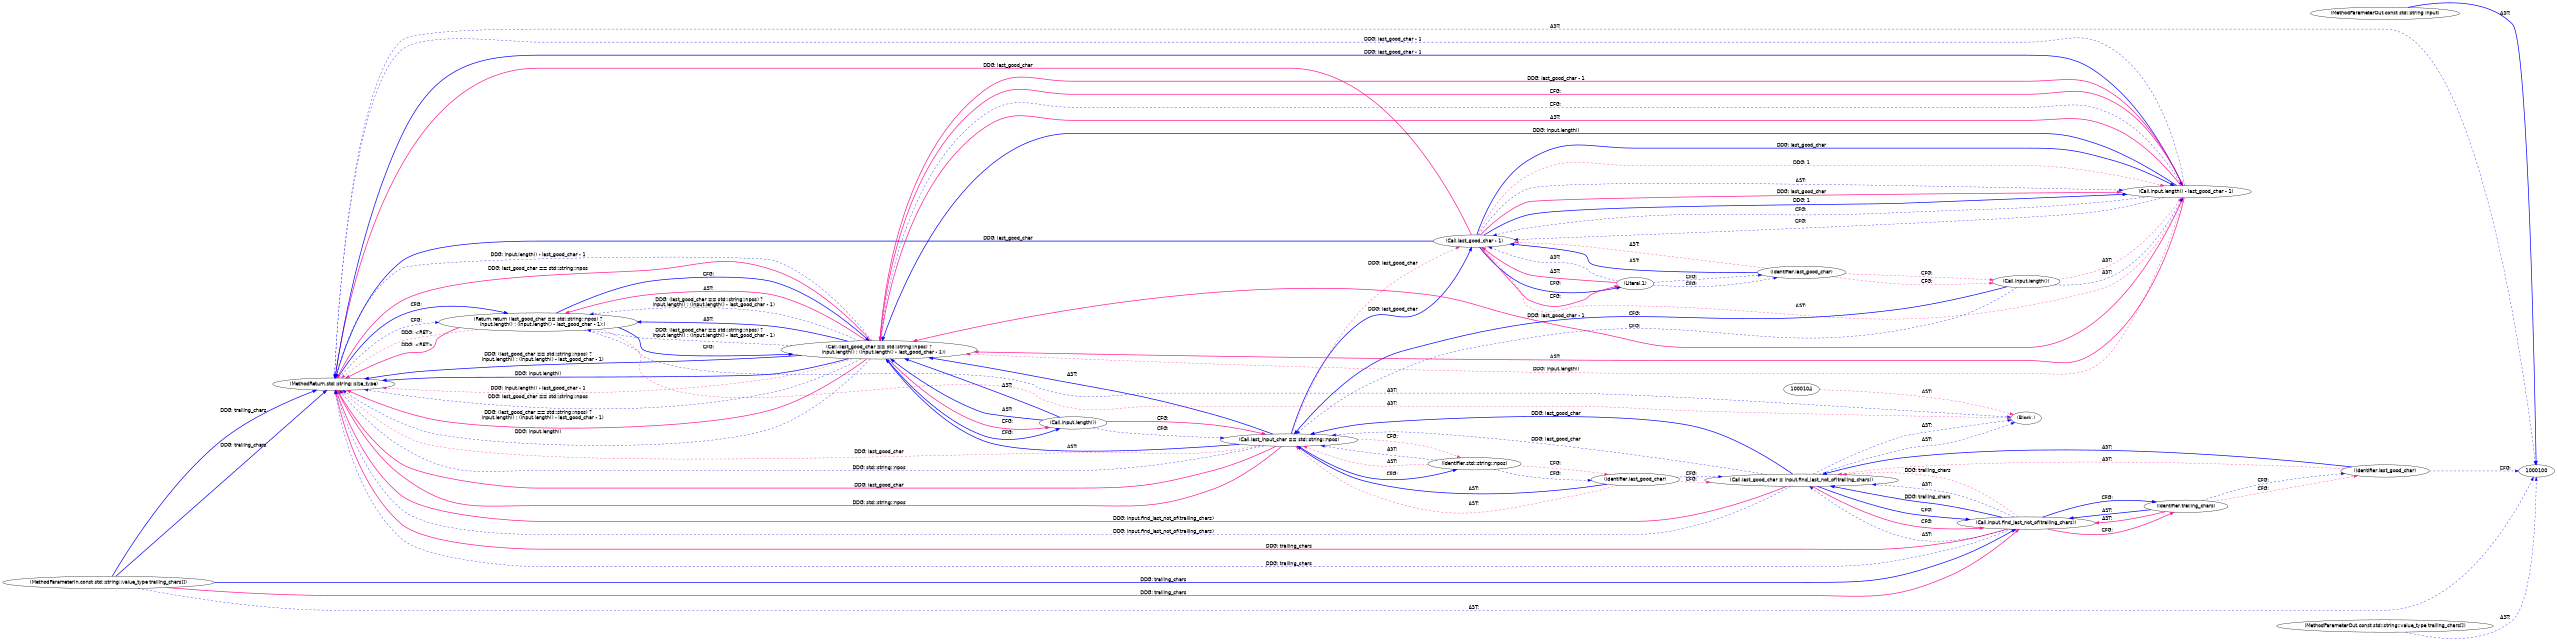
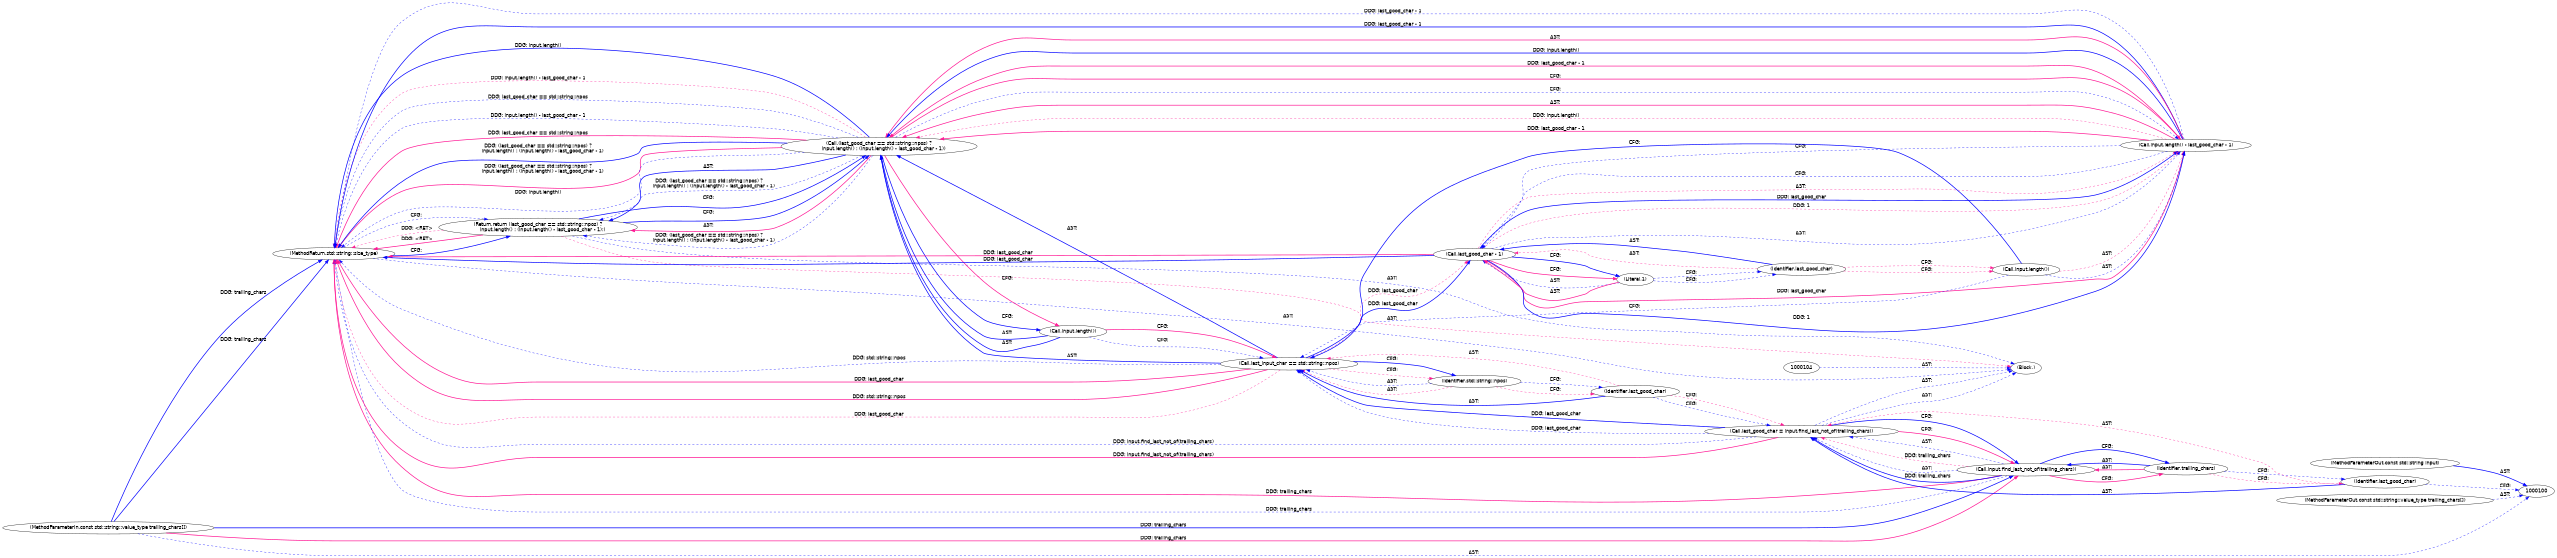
  digraph {
    fontname="DejaVu Sans"
    rankdir=LR
    node [fontname="DejaVu Sans"]
    edge [color=blue fontname="DejaVu Sans" style=bold]
    n1 [label="(MethodReturn,std::string::size_type)"]
    n2 [label="(Return,return (last_good_char == std::string::npos) ?\n      input.length() : (input.length() - last_good_char - 1);)"]
    1000100
    n4 [label="(Block,)"]
    n5 [label="(Call,(last_good_char == std::string::npos) ?\n      input.length() : (input.length() - last_good_char - 1))"]
    n6 [label="(MethodParameterOut,const std::string input)"]
    n7 [label="(MethodParameterIn,const std::string::value_type trailing_chars[])"]
    n8 [label="(Call,input.find_last_not_of(trailing_chars))"]
    n9 [label="(Call,last_good_char = input.find_last_not_of(trailing_chars))"]
    n10 [label="(Identifier,trailing_chars)"]
    n11 [label="(MethodParameterOut,const std::string::value_type trailing_chars[])"]
    n12 [label="(Call,last_input_char == std::string::npos)"]
    n13 [label="(Identifier,std::string::npos)"]
    n14 [label="(Call,last_good_char - 1)"]
    n15 [label="(Identifier,last_good_char)"]
    n16 [label="(Call,input.length() - last_good_char - 1)"]
    n17 [label="(Call,input.length())"]
    n18 [label="(Identifier,last_good_char)"]
    n19 [label="(Literal,1)"]
    n20 [label="(Call,input.length())"]
    n21 [label="(Identifier,last_good_char)"]
    1000104
    n1 -> n2 [label="CFG: "]
    n1 -> n2 [label="CFG: " style=dashed]
-   n1 -> 1000100 [label="AST: " style=dashed]
+   n1 -> n4 [label="AST: " style=dashed]
    n2 -> n1 [color=deeppink label="DDG: <RET>" style=dashed]
    n2 -> n1 [color=deeppink label="DDG: <RET>"]
    n2 -> n4 [label="AST: " style=dashed]
    n2 -> n4 [color=deeppink label="AST: " style=dashed]
    n2 -> n5 [label="CFG: "]
    n2 -> n5 [label="CFG: "]
    n5 -> n1 [label="DDG: input.length()"]
    n5 -> n1 [color=deeppink label="DDG: input.length() - last_good_char - 1" style=dashed]
    n5 -> n1 [label="DDG: last_good_char == std::string::npos" style=dashed]
    n5 -> n1 [color=deeppink label="DDG: (last_good_char == std::string::npos) ?\n      input.length() : (input.length() - last_good_char - 1)"]
    n5 -> n1 [label="DDG: input.length()" style=dashed]
    n5 -> n1 [label="DDG: input.length() - last_good_char - 1" style=dashed]
    n5 -> n1 [color=deeppink label="DDG: last_good_char == std::string::npos"]
    n5 -> n1 [label="DDG: (last_good_char == std::string::npos) ?\n      input.length() : (input.length() - last_good_char - 1)"]
    n5 -> n2 [color=deeppink label="AST: "]
    n5 -> n2 [label="DDG: (last_good_char == std::string::npos) ?\n      input.length() : (input.length() - last_good_char - 1)" style=dashed]
    n5 -> n2 [label="AST: "]
    n5 -> n2 [label="DDG: (last_good_char == std::string::npos) ?\n      input.length() : (input.length() - last_good_char - 1)" style=dashed]
    n5 -> n16 [color=deeppink label="CFG: "]
    n5 -> n16 [label="CFG: " style=dashed]
    n5 -> n17 [color=deeppink label="CFG: "]
    n5 -> n17 [label="CFG: "]
    n6 -> 1000100 [label="AST: "]
    n7 -> n1 [label="DDG: trailing_chars"]
    n7 -> n1 [label="DDG: trailing_chars"]
    n7 -> 1000100 [label="AST: " style=dashed]
    n7 -> n8 [label="DDG: trailing_chars"]
    n7 -> n8 [color=deeppink label="DDG: trailing_chars"]
    n8 -> n1 [color=deeppink label="DDG: trailing_chars"]
    n8 -> n1 [label="DDG: trailing_chars" style=dashed]
    n8 -> n9 [label="AST: " style=dashed]
    n8 -> n9 [color=deeppink label="DDG: trailing_chars" style=dashed]
    n8 -> n9 [label="AST: " style=dashed]
    n8 -> n9 [label="DDG: trailing_chars"]
    n8 -> n10 [color=deeppink label="CFG: "]
    n8 -> n10 [label="CFG: "]
    n9 -> n1 [color=deeppink label="DDG: input.find_last_not_of(trailing_chars)"]
    n9 -> n1 [label="DDG: input.find_last_not_of(trailing_chars)" style=dashed]
    n9 -> n4 [label="AST: " style=dashed]
    n9 -> n4 [label="AST: " style=dashed]
    n9 -> n8 [color=deeppink label="CFG: "]
    n9 -> n8 [label="CFG: "]
    n9 -> n12 [label="DDG: last_good_char"]
    n9 -> n12 [label="DDG: last_good_char" style=dashed]
    n10 -> n8 [label="AST: "]
    n10 -> n8 [color=deeppink label="AST: "]
    n10 -> n15 [color=deeppink label="CFG: " style=dashed]
    n10 -> n15 [label="CFG: " style=dashed]
    n11 -> 1000100 [label="AST: " style=dashed]
    n12 -> n1 [color=deeppink label="DDG: last_good_char" style=dashed]
    n12 -> n1 [label="DDG: std::string::npos" style=dashed]
    n12 -> n1 [color=deeppink label="DDG: last_good_char"]
    n12 -> n1 [color=deeppink label="DDG: std::string::npos"]
    n12 -> n5 [label="AST: "]
    n12 -> n5 [label="AST: "]
    n12 -> n13 [label="CFG: "]
    n12 -> n13 [color=deeppink label="CFG: " style=dashed]
    n12 -> n14 [label="DDG: last_good_char"]
    n12 -> n14 [color=deeppink label="DDG: last_good_char" style=dashed]
    n13 -> n12 [label="AST: " style=dashed]
    n13 -> n12 [color=deeppink label="AST: " style=dashed]
    n13 -> n18 [label="CFG: " style=dashed]
    n13 -> n18 [color=deeppink label="CFG: " style=dashed]
    n14 -> n1 [color=deeppink label="DDG: last_good_char"]
    n14 -> n1 [label="DDG: last_good_char"]
    n14 -> n16 [color=deeppink label="AST: " style=dashed]
    n14 -> n16 [label="DDG: last_good_char"]
    n14 -> n16 [color=deeppink label="DDG: 1" style=dashed]
    n14 -> n16 [label="AST: " style=dashed]
    n14 -> n16 [color=deeppink label="DDG: last_good_char"]
    n14 -> n16 [label="DDG: 1"]
    n14 -> n19 [label="CFG: "]
    n14 -> n19 [color=deeppink label="CFG: "]
    n15 -> 1000100 [label="CFG: " style=dashed]
    n15 -> n9 [label="AST: "]
    n15 -> n9 [color=deeppink label="AST: " style=dashed]
    n16 -> n1 [label="DDG: last_good_char - 1" style=dashed]
    n16 -> n1 [label="DDG: last_good_char - 1"]
    n16 -> n5 [color=deeppink label="AST: "]
    n16 -> n5 [label="DDG: input.length()"]
    n16 -> n5 [color=deeppink label="DDG: last_good_char - 1"]
    n16 -> n5 [color=deeppink label="AST: "]
    n16 -> n5 [color=deeppink label="DDG: input.length()" style=dashed]
    n16 -> n5 [color=deeppink label="DDG: last_good_char - 1"]
    n16 -> n14 [label="CFG: " style=dashed]
    n16 -> n14 [label="CFG: " style=dashed]
    n17 -> n5 [label="AST: "]
    n17 -> n5 [label="AST: "]
    n17 -> n12 [color=deeppink label="CFG: "]
    n17 -> n12 [label="CFG: " style=dashed]
    n18 -> n9 [color=deeppink label="CFG: " style=dashed]
    n18 -> n9 [label="CFG: " style=dashed]
    n18 -> n12 [label="AST: "]
    n18 -> n12 [color=deeppink label="AST: " style=dashed]
    n19 -> n14 [label="AST: " style=dashed]
    n19 -> n14 [color=deeppink label="AST: "]
    n19 -> n21 [label="CFG: " style=dashed]
    n19 -> n21 [label="CFG: " style=dashed]
    n20 -> n12 [label="CFG: " style=dashed]
    n20 -> n12 [label="CFG: "]
    n20 -> n16 [color=deeppink label="AST: " style=dashed]
    n20 -> n16 [label="AST: " style=dashed]
    n21 -> n14 [color=deeppink label="AST: " style=dashed]
    n21 -> n14 [label="AST: "]
    n21 -> n20 [color=deeppink label="CFG: " style=dashed]
    n21 -> n20 [color=deeppink label="CFG: " style=dashed]
-   1000104 -> n4 [color=deeppink label="AST: " style=dashed]
+   1000104 -> n4 [label="AST: " style=dashed]
  }
